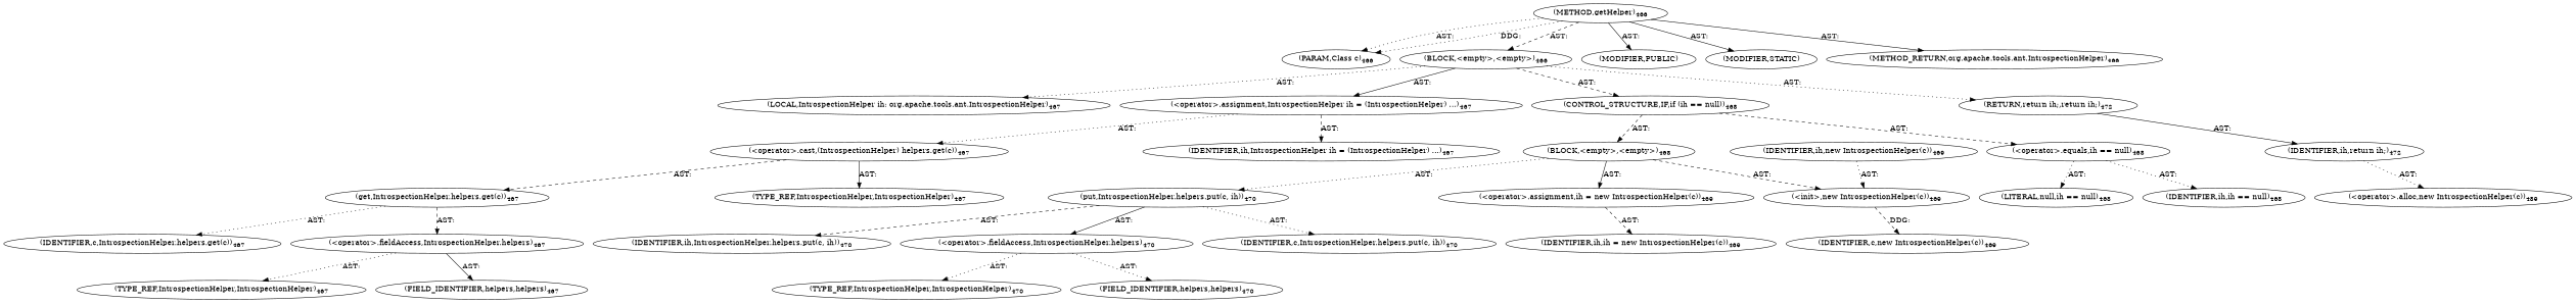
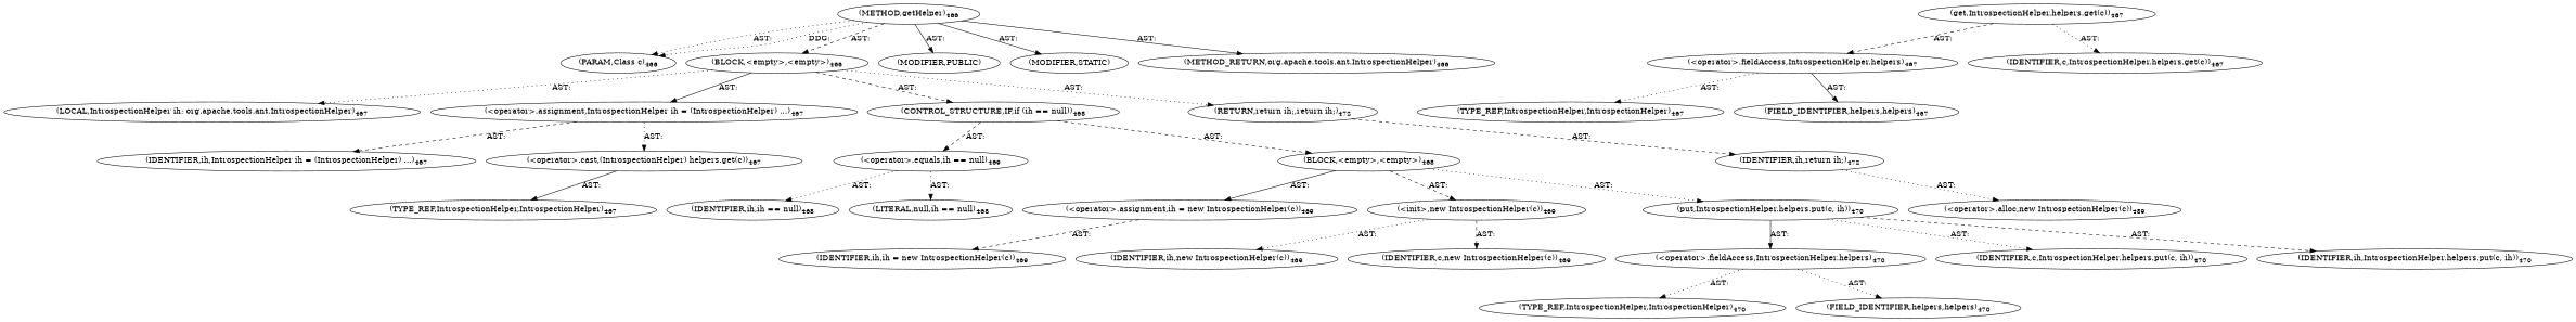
  digraph {
    edge [style=dotted]
    n1 [label=<(METHOD,getHelper)<SUB>466</SUB>>]
    n2 [label=<(PARAM,Class c)<SUB>466</SUB>>]
    n3 [label=<(BLOCK,&lt;empty&gt;,&lt;empty&gt;)<SUB>466</SUB>>]
    n4 [label=<(MODIFIER,PUBLIC)>]
    n5 [label=<(MODIFIER,STATIC)>]
    n6 [label=<(METHOD_RETURN,org.apache.tools.ant.IntrospectionHelper)<SUB>466</SUB>>]
    n7 [label=<(LOCAL,IntrospectionHelper ih: org.apache.tools.ant.IntrospectionHelper)<SUB>467</SUB>>]
    n8 [label=<(&lt;operator&gt;.assignment,IntrospectionHelper ih = (IntrospectionHelper) ...)<SUB>467</SUB>>]
    n9 [label=<(CONTROL_STRUCTURE,IF,if (ih == null))<SUB>468</SUB>>]
    n10 [label=<(RETURN,return ih;,return ih;)<SUB>472</SUB>>]
    n11 [label=<(IDENTIFIER,ih,IntrospectionHelper ih = (IntrospectionHelper) ...)<SUB>467</SUB>>]
    n12 [label=<(&lt;operator&gt;.cast,(IntrospectionHelper) helpers.get(c))<SUB>467</SUB>>]
-   n13 [label=<(&lt;operator&gt;.equals,ih == null)<SUB>468</SUB>>]
+   n13 [label=<(&lt;operator&gt;.equals,ih == null)<SUB>469</SUB>>]
    n14 [label=<(BLOCK,&lt;empty&gt;,&lt;empty&gt;)<SUB>468</SUB>>]
    n15 [label=<(IDENTIFIER,ih,return ih;)<SUB>472</SUB>>]
    n16 [label=<(TYPE_REF,IntrospectionHelper,IntrospectionHelper)<SUB>467</SUB>>]
    n17 [label=<(get,IntrospectionHelper.helpers.get(c))<SUB>467</SUB>>]
    n18 [label=<(&lt;operator&gt;.fieldAccess,IntrospectionHelper.helpers)<SUB>467</SUB>>]
    n19 [label=<(IDENTIFIER,c,IntrospectionHelper.helpers.get(c))<SUB>467</SUB>>]
    n20 [label=<(TYPE_REF,IntrospectionHelper,IntrospectionHelper)<SUB>467</SUB>>]
    n21 [label=<(FIELD_IDENTIFIER,helpers,helpers)<SUB>467</SUB>>]
    n22 [label=<(IDENTIFIER,ih,ih == null)<SUB>468</SUB>>]
    n23 [label=<(LITERAL,null,ih == null)<SUB>468</SUB>>]
    n24 [label=<(&lt;operator&gt;.assignment,ih = new IntrospectionHelper(c))<SUB>469</SUB>>]
    n25 [label=<(&lt;init&gt;,new IntrospectionHelper(c))<SUB>469</SUB>>]
    n26 [label=<(put,IntrospectionHelper.helpers.put(c, ih))<SUB>470</SUB>>]
    n27 [label=<(IDENTIFIER,ih,ih = new IntrospectionHelper(c))<SUB>469</SUB>>]
    n28 [label=<(IDENTIFIER,ih,new IntrospectionHelper(c))<SUB>469</SUB>>]
    n29 [label=<(IDENTIFIER,c,new IntrospectionHelper(c))<SUB>469</SUB>>]
    n30 [label=<(&lt;operator&gt;.fieldAccess,IntrospectionHelper.helpers)<SUB>470</SUB>>]
    n31 [label=<(IDENTIFIER,c,IntrospectionHelper.helpers.put(c, ih))<SUB>470</SUB>>]
    n32 [label=<(IDENTIFIER,ih,IntrospectionHelper.helpers.put(c, ih))<SUB>470</SUB>>]
    n33 [label=<(&lt;operator&gt;.alloc,new IntrospectionHelper(c))<SUB>489</SUB>>]
    n34 [label=<(TYPE_REF,IntrospectionHelper,IntrospectionHelper)<SUB>470</SUB>>]
    n35 [label=<(FIELD_IDENTIFIER,helpers,helpers)<SUB>470</SUB>>]
    n1 -> n2 [label="AST: "]
    n1 -> n2 [label="DDG: "]
    n1 -> n3 [label="AST: " style=dashed]
    n1 -> n4 [label="AST: " style=solid]
    n1 -> n5 [label="AST: " style=solid]
    n1 -> n6 [label="AST: " style=solid]
    n3 -> n7 [label="AST: "]
    n3 -> n8 [label="AST: " style=solid]
    n3 -> n9 [label="AST: " style=dashed]
    n3 -> n10 [label="AST: "]
    n8 -> n11 [label="AST: " style=dashed]
    n8 -> n12 [label="AST: "]
    n9 -> n13 [label="AST: " style=dashed]
    n9 -> n14 [label="AST: " style=dashed]
-   n10 -> n15 [label="AST: " style=solid]
+   n10 -> n15 [label="AST: " style=dashed]
    n12 -> n16 [label="AST: " style=solid]
-   n12 -> n17 [label="AST: " style=dashed]
    n13 -> n22 [label="AST: "]
    n13 -> n23 [label="AST: "]
    n14 -> n24 [label="AST: " style=solid]
    n14 -> n25 [label="AST: " style=dashed]
    n14 -> n26 [label="AST: "]
    n15 -> n33 [label="AST: "]
    n17 -> n18 [label="AST: " style=dashed]
    n17 -> n19 [label="AST: "]
    n18 -> n20 [label="AST: "]
    n18 -> n21 [label="AST: " style=solid]
    n24 -> n27 [label="AST: " style=dashed]
-   n28 -> n25 [label="AST: "]
-   n25 -> n29 [label="DDG: " style=dashed]
+   n25 -> n28 [label="AST: "]
+   n25 -> n29 [label="AST: " style=dashed]
    n26 -> n30 [label="AST: " style=solid]
    n26 -> n31 [label="AST: "]
    n26 -> n32 [label="AST: " style=dashed]
    n30 -> n34 [label="AST: "]
    n30 -> n35 [label="AST: "]
  }
